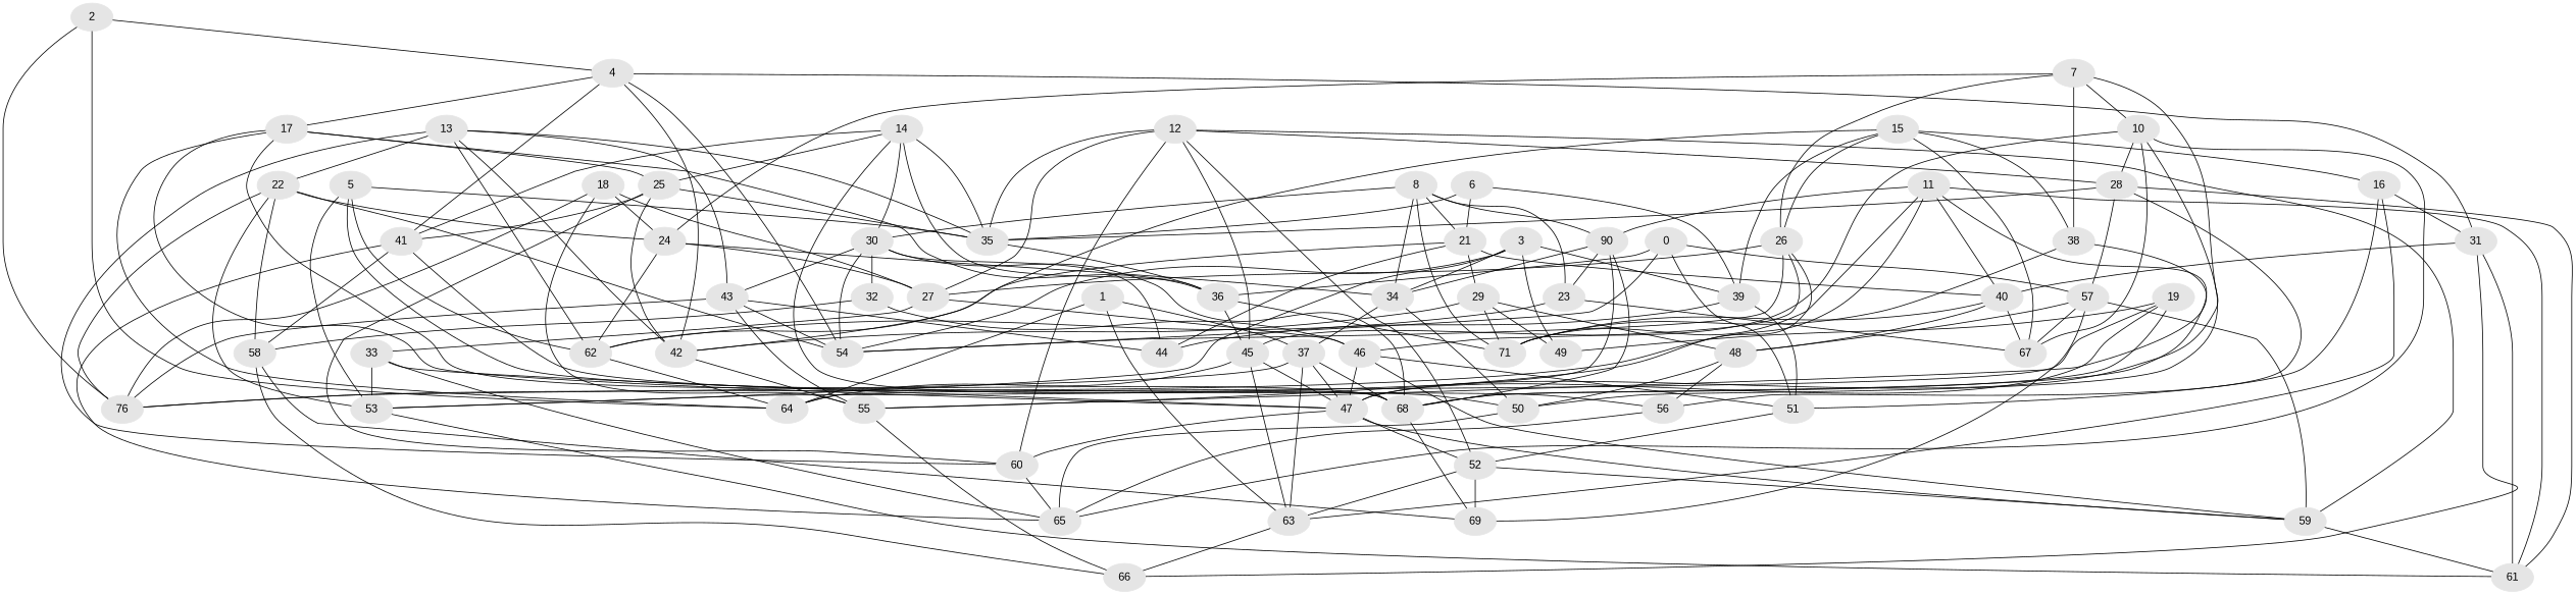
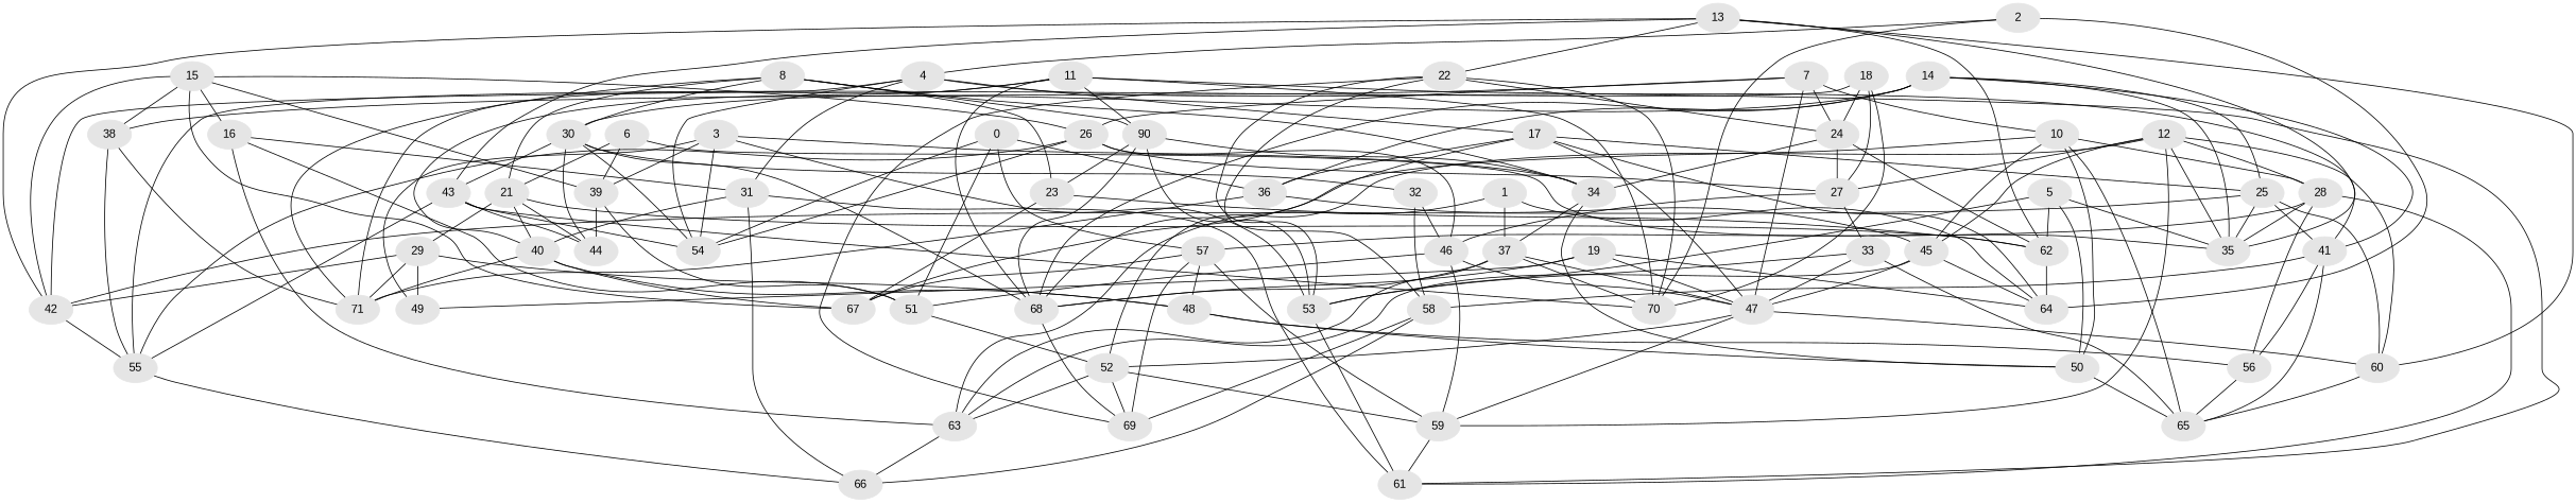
  graph {
    fontname="Liberation Sans"
    node [color=gray90 fontname="Liberation Sans" style=filled]
    edge [fontname="Liberation Sans" weight=1.0]
    1
    37
    63
    64
-   70 [label=76]
+   70
    47
    68
    66
    2
    4
    54
    17
    31
    41
    42
    3
    34
    39
    49
    53
    50
    51
    44
    61
    36
    25
    40
    65
    58
    56
    55
    5
    35
    62
    6
    21
    29
    7
    10
    24
    26
    38
    28
    45
    67
    27
    46
    71
    52
    59
    60
    8
    n53 [label=90]
    23
    30
    43
    32
    n58 [label=0]
    57
    48
    69
    11
    12
    33
    13
    22
    14
    15
    16
    18
    19
    1 -- 37
    1 -- 63
    1 -- 64 [weight=2.0]
    37 -- 63
    37 -- 70
    37 -- 47
    37 -- 68
    63 -- 66
    47 -- 52
    47 -- 59
    47 -- 60
    68 -- 69
    2 -- 64 [weight=2.0]
    2 -- 70
    2 -- 4
    4 -- 54
    4 -- 17
    4 -- 31
    4 -- 41
    4 -- 42
    17 -- 64
    17 -- 47
    17 -- 68
    17 -- 36
    17 -- 25
    31 -- 66
    31 -- 61 [weight=2.0]
    31 -- 40
    41 -- 65
    41 -- 58
    41 -- 56
    42 -- 55
    3 -- 54
    3 -- 34
    3 -- 39
    3 -- 49 [weight=2.0]
    3 -- 53
    34 -- 37
    34 -- 50
    39 -- 51 [weight=2.0]
    39 -- 44
    53 -- 61
    50 -- 65 [weight=2.0]
    51 -- 52
    36 -- 45
    36 -- 71
    25 -- 41
    25 -- 42
    25 -- 35
    25 -- 60
    40 -- 67
    40 -- 71
    40 -- 48
    58 -- 66
    58 -- 69
    56 -- 65
    55 -- 66
    5 -- 53
    5 -- 50
    5 -- 35
    5 -- 62
-   35 -- 36
    62 -- 64
    6 -- 39
    6 -- 35 [weight=2.0]
    6 -- 21
    21 -- 44
    21 -- 40
    21 -- 62
    21 -- 29
    29 -- 42
    29 -- 49 [weight=2.0]
    29 -- 71
    29 -- 48
    7 -- 47
    7 -- 10
    7 -- 24
    7 -- 26
    7 -- 38
    10 -- 50
    10 -- 65
    10 -- 28
    10 -- 45
    10 -- 67
    24 -- 34
    24 -- 62
    24 -- 27
    26 -- 54
    26 -- 55
    26 -- 27
    26 -- 46
    38 -- 55
    38 -- 71
    28 -- 61
    28 -- 56
    28 -- 35
    28 -- 57
    45 -- 63
    45 -- 64
    45 -- 47
    27 -- 46
    27 -- 33
    46 -- 47
    46 -- 51
    46 -- 59
    52 -- 63
    52 -- 59
    52 -- 69
    59 -- 61
    60 -- 65
    8 -- 34
    8 -- 21
    8 -- 71
    8 -- n53
    8 -- 23
    8 -- 30
    n53 -- 68
    n53 -- 34
    n53 -- 53
    n53 -- 23
    23 -- 62
    23 -- 67
    30 -- 68
    30 -- 54
    30 -- 44
    30 -- 43
    30 -- 32 [weight=2.0]
    43 -- 70
    43 -- 54
    43 -- 44
    43 -- 55
    32 -- 58 [weight=2.0]
    32 -- 46
    n58 -- 54
    n58 -- 51
    n58 -- 36
    n58 -- 57
    57 -- 67
    57 -- 59
    57 -- 48 [weight=2.0]
    57 -- 69 [weight=2.0]
    48 -- 50
    48 -- 56
    11 -- 70
    11 -- 68
    11 -- 61
    11 -- 40
    11 -- 71
    11 -- n53
    12 -- 35 [weight=2.0]
    12 -- 28
    12 -- 45
    12 -- 27
    12 -- 52
    12 -- 59
    12 -- 60
    33 -- 47
    33 -- 53
    33 -- 65
    13 -- 42
    13 -- 35
    13 -- 62
    13 -- 60
    13 -- 43
    13 -- 22
    22 -- 70
    22 -- 53
    22 -- 58
    22 -- 24
-   22 -- 54
+   22 -- 69
    14 -- 68
    14 -- 41
    14 -- 36
    14 -- 25
    14 -- 35
    14 -- 30
    15 -- 42
    15 -- 39
    15 -- 26
    15 -- 38
    15 -- 67
    15 -- 16
    16 -- 63
    16 -- 31
    16 -- 51
    18 -- 70
    18 -- 55
    18 -- 24
    18 -- 27
    19 -- 64
    19 -- 47
    19 -- 68
    19 -- 49
  }
